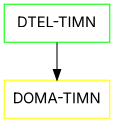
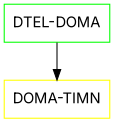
  digraph {
    fontname=Inter
    node [shape=box fontname=Inter]
-   "DTEL-TIMN" [color=green]
+   "DTEL-TIMN" [color=green label="DTEL-DOMA"]
    "DOMA-TIMN" [color=yellow]
    "DTEL-TIMN" -> "DOMA-TIMN" [fontname=Inter]
  }
